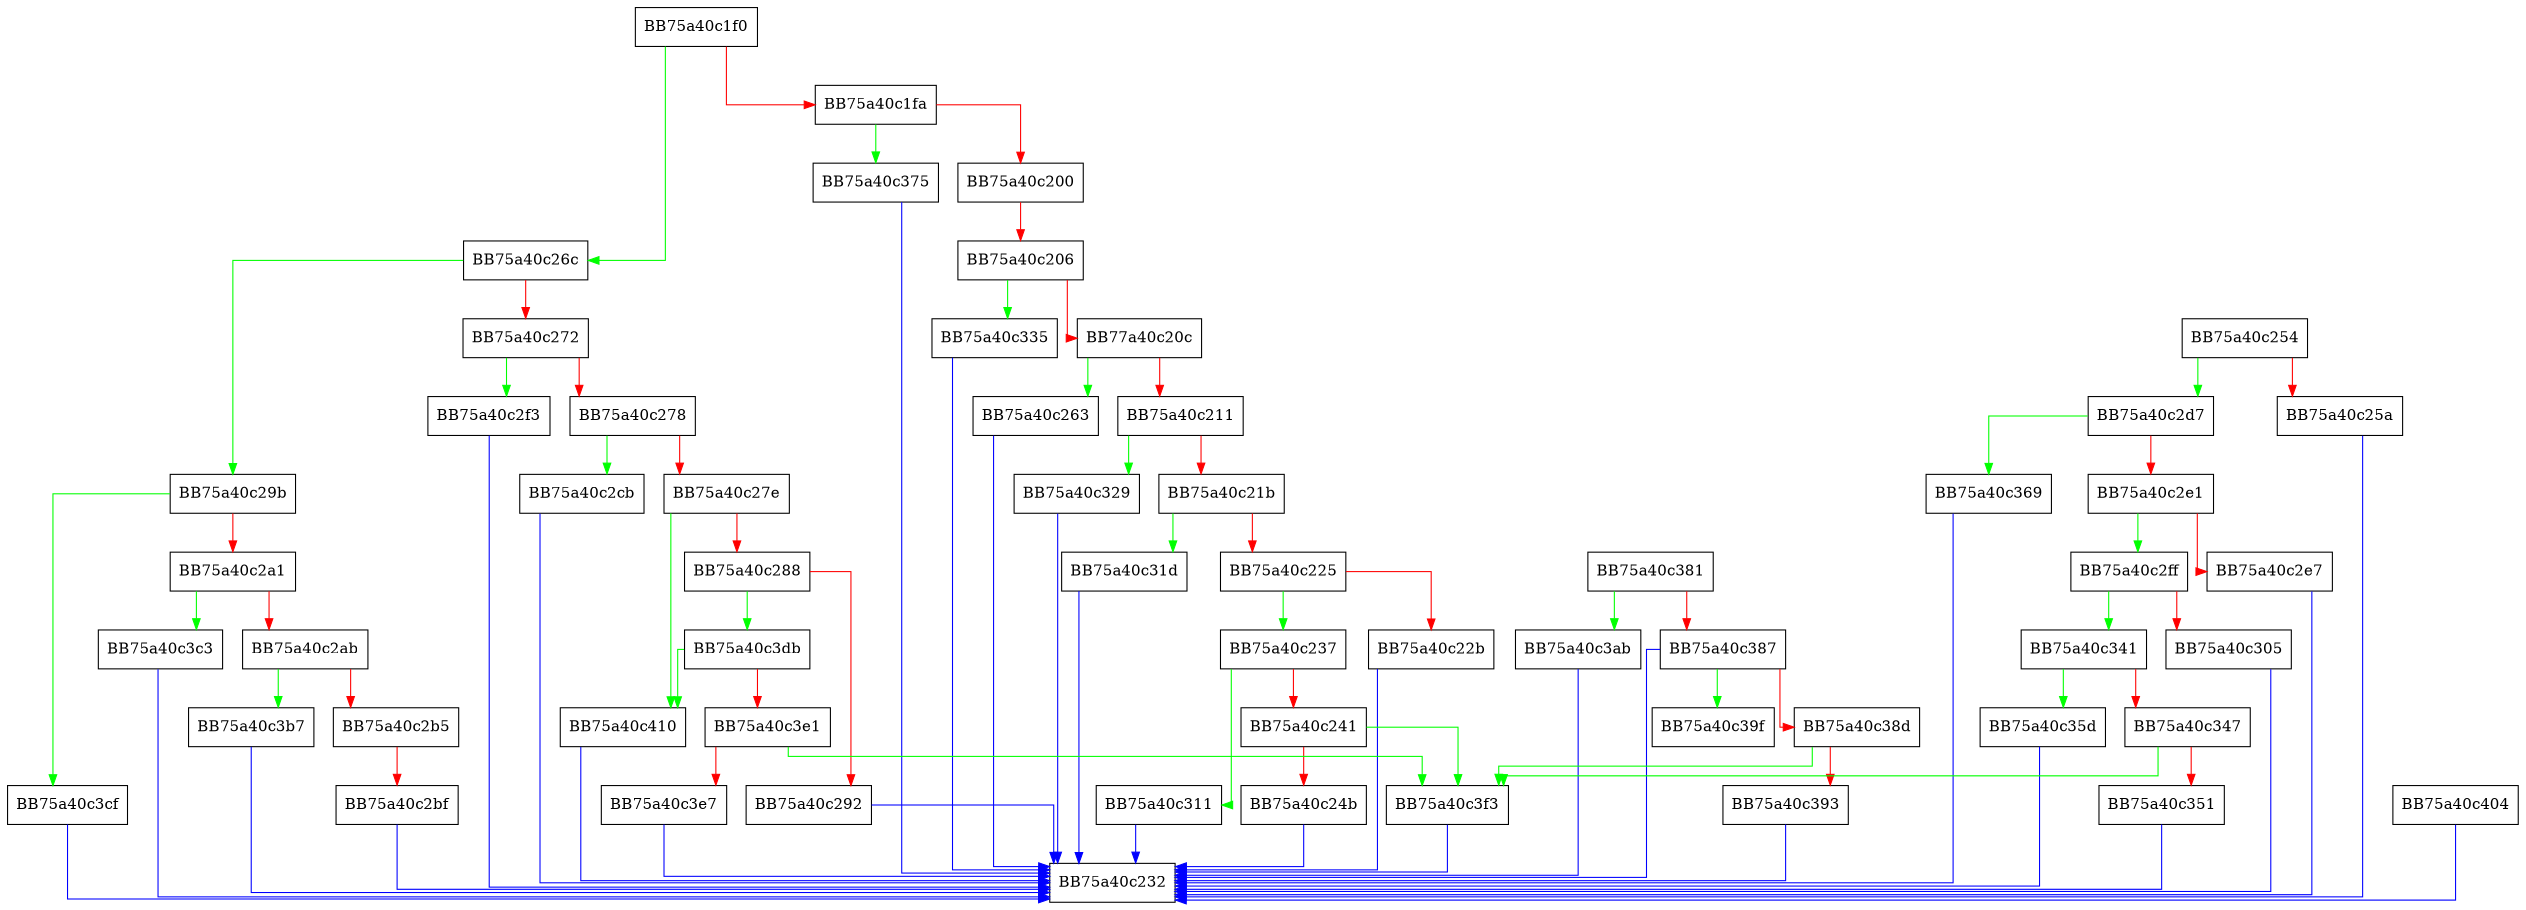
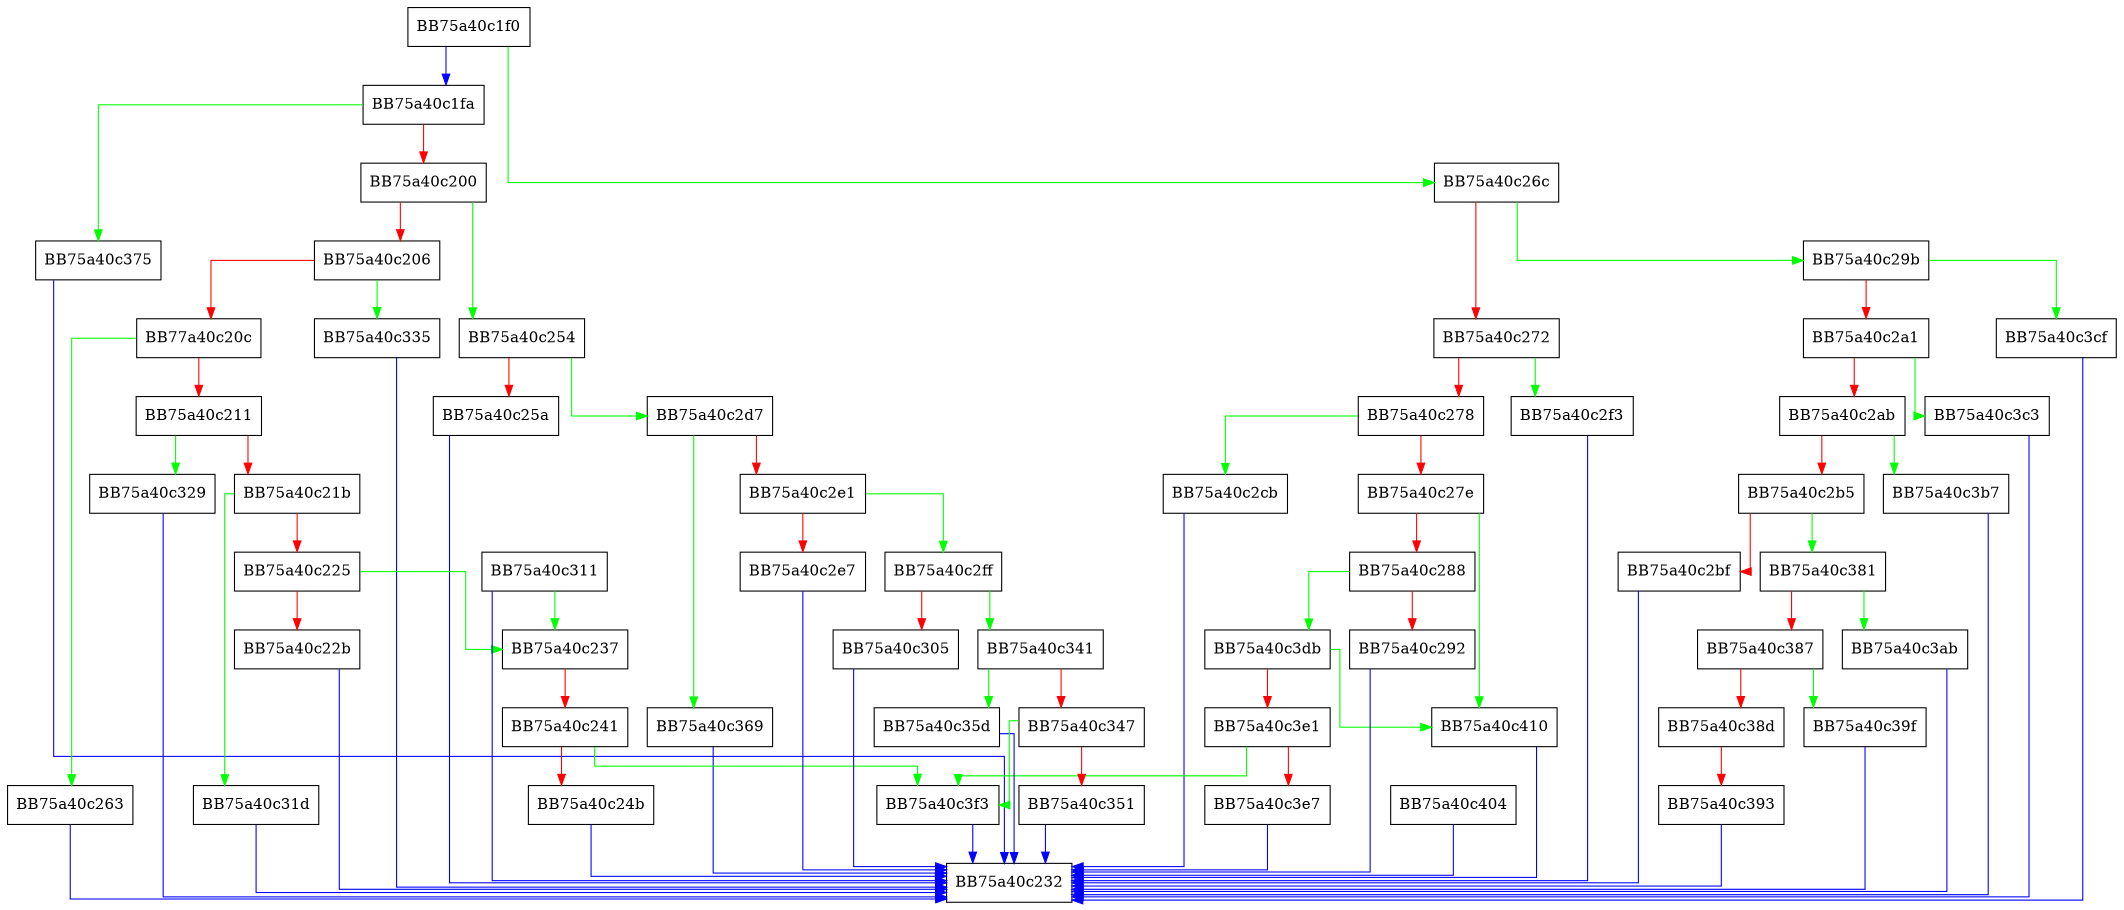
  digraph {
    splines=ortho
    node [shape=box]
    edge [color=green]
    BB75a40c1f0
    BB75a40c26c
    BB75a40c1fa
    BB75a40c29b
    BB75a40c272
    BB75a40c375
    BB75a40c200
    BB75a40c3cf
    BB75a40c2a1
    BB75a40c2f3
    BB75a40c278
    BB75a40c232
    BB75a40c254
    BB75a40c206
    BB75a40c2d7
    BB75a40c25a
    BB75a40c335
    n18 [label=BB77a40c20c]
    BB75a40c369
    BB75a40c2e1
    BB75a40c263
    BB75a40c211
    BB75a40c329
    BB75a40c21b
    BB75a40c31d
    BB75a40c225
    BB75a40c237
    BB75a40c22b
    BB75a40c311
    BB75a40c241
    BB75a40c3f3
    BB75a40c24b
    BB75a40c2ff
    BB75a40c2e7
    BB75a40c3c3
    BB75a40c2ab
    BB75a40c2cb
    BB75a40c27e
    BB75a40c410
    BB75a40c288
    BB75a40c3db
    BB75a40c292
    BB75a40c3e1
    BB75a40c404
    BB75a40c3e7
    BB75a40c3b7
    BB75a40c2b5
    BB75a40c381
    BB75a40c2bf
    BB75a40c3ab
    BB75a40c387
    BB75a40c39f
    BB75a40c38d
    BB75a40c341
    BB75a40c305
    BB75a40c35d
    BB75a40c347
    BB75a40c351
    BB75a40c393
    BB75a40c1f0 -> BB75a40c26c
-   BB75a40c1f0 -> BB75a40c1fa [color=red]
+   BB75a40c1f0 -> BB75a40c1fa [color=blue]
    BB75a40c26c -> BB75a40c29b
    BB75a40c26c -> BB75a40c272 [color=red]
    BB75a40c1fa -> BB75a40c375
    BB75a40c1fa -> BB75a40c200 [color=red]
    BB75a40c29b -> BB75a40c3cf
    BB75a40c29b -> BB75a40c2a1 [color=red]
    BB75a40c272 -> BB75a40c2f3
    BB75a40c272 -> BB75a40c278 [color=red]
    BB75a40c375 -> BB75a40c232 [color=blue]
+   BB75a40c200 -> BB75a40c254
    BB75a40c200 -> BB75a40c206 [color=red]
    BB75a40c3cf -> BB75a40c232 [color=blue]
    BB75a40c2a1 -> BB75a40c3c3
    BB75a40c2a1 -> BB75a40c2ab [color=red]
    BB75a40c2f3 -> BB75a40c232 [color=blue]
    BB75a40c278 -> BB75a40c2cb
    BB75a40c278 -> BB75a40c27e [color=red]
    BB75a40c254 -> BB75a40c2d7
    BB75a40c254 -> BB75a40c25a [color=red]
    BB75a40c206 -> BB75a40c335
    BB75a40c206 -> n18 [color=red]
    BB75a40c2d7 -> BB75a40c369
    BB75a40c2d7 -> BB75a40c2e1 [color=red]
    BB75a40c25a -> BB75a40c232 [color=blue]
    BB75a40c335 -> BB75a40c232 [color=blue]
    n18 -> BB75a40c263
    n18 -> BB75a40c211 [color=red]
    BB75a40c369 -> BB75a40c232 [color=blue]
    BB75a40c2e1 -> BB75a40c2ff
    BB75a40c2e1 -> BB75a40c2e7 [color=red]
    BB75a40c263 -> BB75a40c232 [color=blue]
    BB75a40c211 -> BB75a40c329
    BB75a40c211 -> BB75a40c21b [color=red]
    BB75a40c329 -> BB75a40c232 [color=blue]
    BB75a40c21b -> BB75a40c31d
    BB75a40c21b -> BB75a40c225 [color=red]
    BB75a40c31d -> BB75a40c232 [color=blue]
    BB75a40c225 -> BB75a40c237
    BB75a40c225 -> BB75a40c22b [color=red]
-   BB75a40c237 -> BB75a40c311
+   BB75a40c311 -> BB75a40c237
    BB75a40c237 -> BB75a40c241 [color=red]
    BB75a40c22b -> BB75a40c232 [color=blue]
    BB75a40c311 -> BB75a40c232 [color=blue]
    BB75a40c241 -> BB75a40c3f3
    BB75a40c241 -> BB75a40c24b [color=red]
    BB75a40c3f3 -> BB75a40c232 [color=blue]
    BB75a40c24b -> BB75a40c232 [color=blue]
    BB75a40c2ff -> BB75a40c341
    BB75a40c2ff -> BB75a40c305 [color=red]
    BB75a40c2e7 -> BB75a40c232 [color=blue]
    BB75a40c3c3 -> BB75a40c232 [color=blue]
    BB75a40c2ab -> BB75a40c3b7
    BB75a40c2ab -> BB75a40c2b5 [color=red]
    BB75a40c2cb -> BB75a40c232 [color=blue]
    BB75a40c27e -> BB75a40c410
    BB75a40c27e -> BB75a40c288 [color=red]
    BB75a40c410 -> BB75a40c232 [color=blue]
    BB75a40c288 -> BB75a40c3db
    BB75a40c288 -> BB75a40c292 [color=red]
    BB75a40c3db -> BB75a40c410
    BB75a40c3db -> BB75a40c3e1 [color=red]
    BB75a40c292 -> BB75a40c232 [color=blue]
    BB75a40c3e1 -> BB75a40c3f3
    BB75a40c3e1 -> BB75a40c3e7 [color=red]
    BB75a40c404 -> BB75a40c232 [color=blue]
    BB75a40c3e7 -> BB75a40c232 [color=blue]
    BB75a40c3b7 -> BB75a40c232 [color=blue]
+   BB75a40c2b5 -> BB75a40c381
    BB75a40c2b5 -> BB75a40c2bf [color=red]
    BB75a40c381 -> BB75a40c3ab
    BB75a40c381 -> BB75a40c387 [color=red]
    BB75a40c2bf -> BB75a40c232 [color=blue]
    BB75a40c3ab -> BB75a40c232 [color=blue]
    BB75a40c387 -> BB75a40c39f
    BB75a40c387 -> BB75a40c38d [color=red]
-   BB75a40c387 -> BB75a40c232 [color=blue]
-   BB75a40c38d -> BB75a40c3f3
+   BB75a40c39f -> BB75a40c232 [color=blue]
    BB75a40c38d -> BB75a40c393 [color=red]
    BB75a40c341 -> BB75a40c35d
    BB75a40c341 -> BB75a40c347 [color=red]
    BB75a40c305 -> BB75a40c232 [color=blue]
    BB75a40c35d -> BB75a40c232 [color=blue]
    BB75a40c347 -> BB75a40c3f3
    BB75a40c347 -> BB75a40c351 [color=red]
    BB75a40c351 -> BB75a40c232 [color=blue]
    BB75a40c393 -> BB75a40c232 [color=blue]
  }
